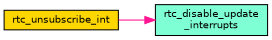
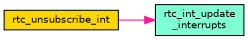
  digraph {
    rankdir=LR
    node [color=black fontname=Helvetica fontsize=10 shape=record style=filled]
    n1 [fillcolor=gold fontcolor=black height=0.2 label=rtc_unsubscribe_int width=0.4]
-   n2 [height=0.2 label="rtc_disable_update\l_interrupts" width=0.4 fillcolor=aquamarine]
+   n2 [height=0.2 label="rtc_int_update\l_interrupts" width=0.4 fillcolor=aquamarine]
    n1 -> n2 [color=deeppink fontname=Helvetica fontsize=10 labelfontname=Helvetica labelfontsize=10 style=solid]
  }
